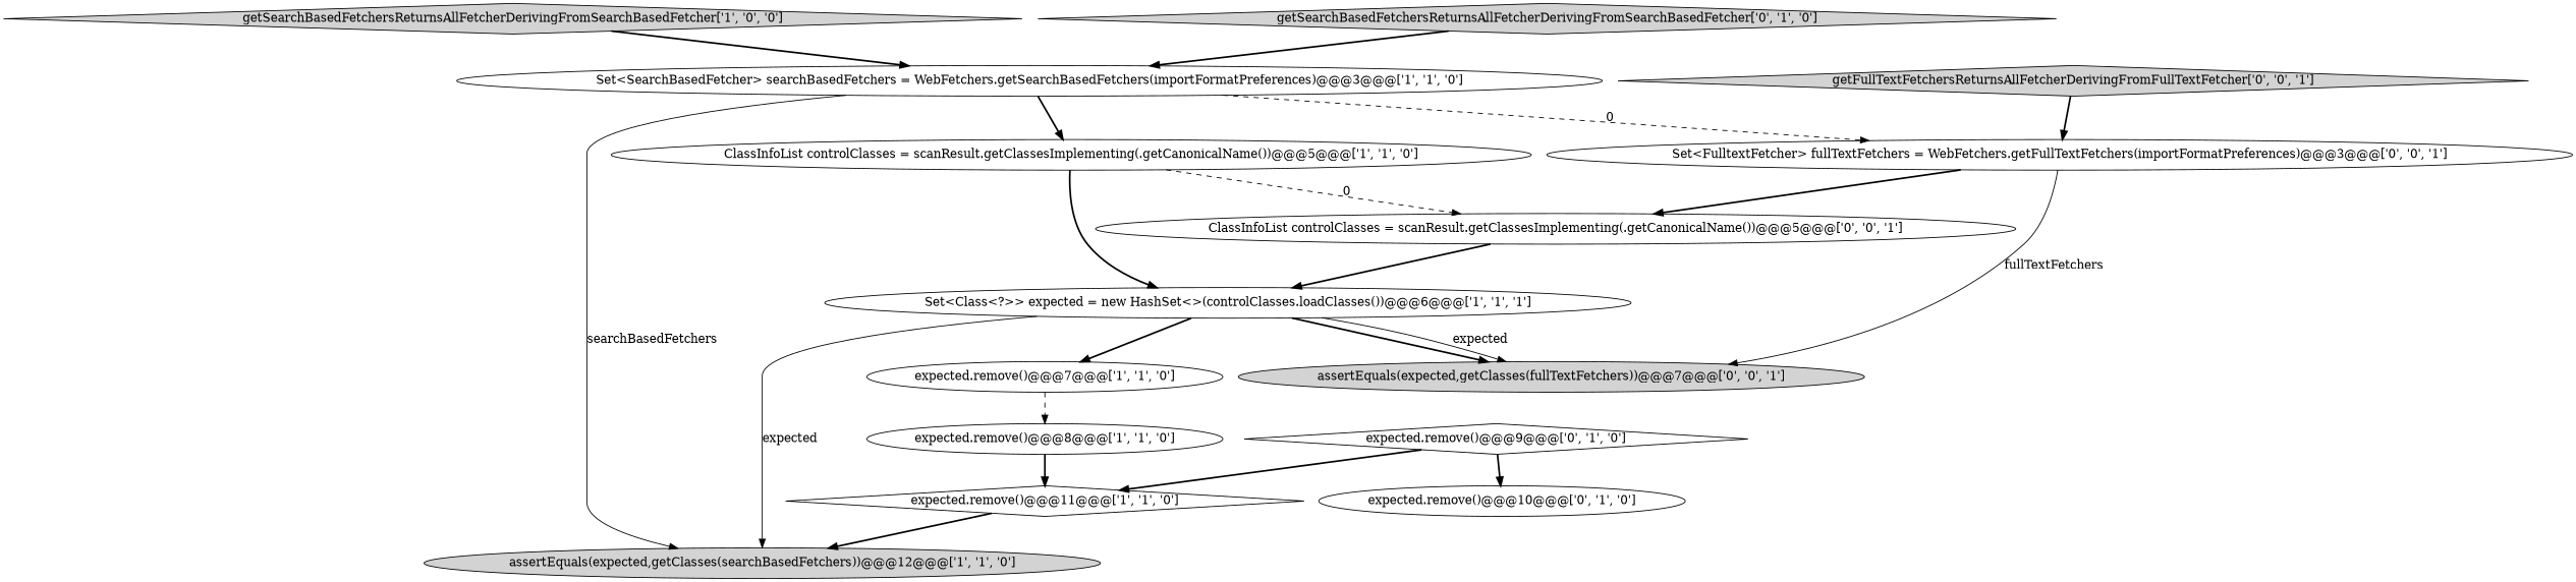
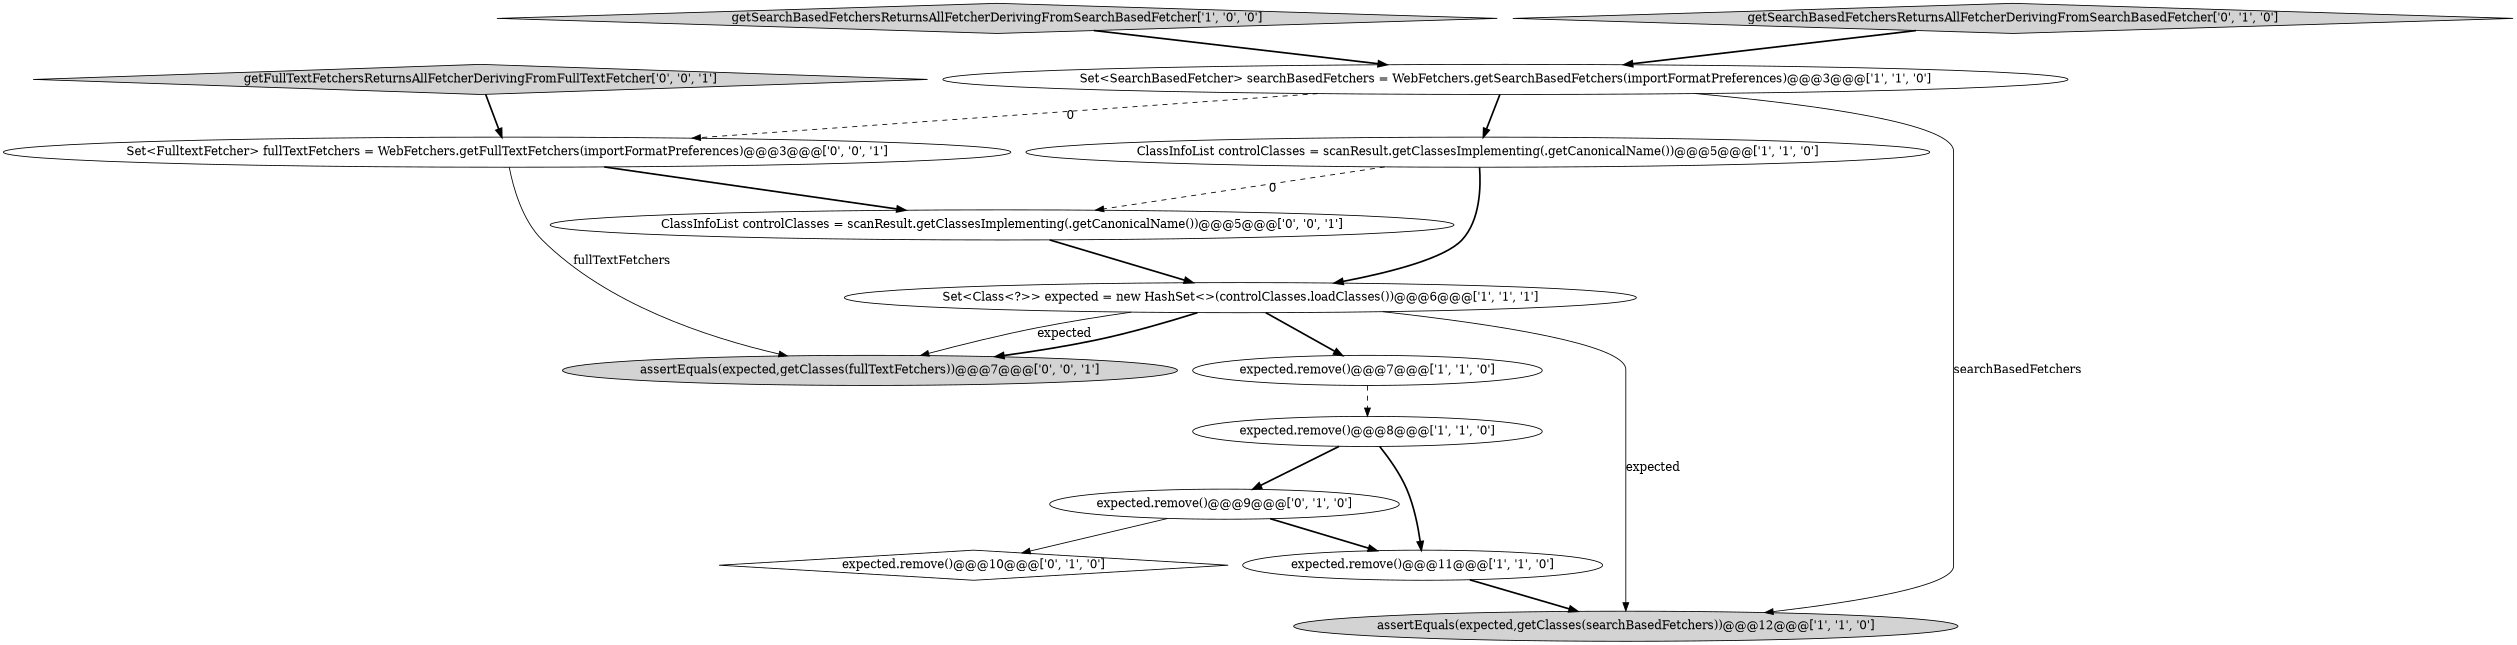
  digraph {
    node [fillcolor=white shape=ellipse style=filled]
    edge [style=bold]
    n1 [fillcolor=lightgray label="getSearchBasedFetchersReturnsAllFetcherDerivingFromSearchBasedFetcher['1', '0', '0']" shape=diamond]
    n2 [label="Set<SearchBasedFetcher> searchBasedFetchers = WebFetchers.getSearchBasedFetchers(importFormatPreferences)@@@3@@@['1', '1', '0']"]
    n3 [fillcolor=lightgray label="assertEquals(expected,getClasses(searchBasedFetchers))@@@12@@@['1', '1', '0']"]
    n4 [label="Set<FulltextFetcher> fullTextFetchers = WebFetchers.getFullTextFetchers(importFormatPreferences)@@@3@@@['0', '0', '1']"]
    n5 [label="ClassInfoList controlClasses = scanResult.getClassesImplementing(.getCanonicalName())@@@5@@@['1', '1', '0']"]
    n6 [fillcolor=lightgray label="getSearchBasedFetchersReturnsAllFetcherDerivingFromSearchBasedFetcher['0', '1', '0']" shape=diamond]
    n7 [label="ClassInfoList controlClasses = scanResult.getClassesImplementing(.getCanonicalName())@@@5@@@['0', '0', '1']"]
    n8 [label="Set<Class<?>> expected = new HashSet<>(controlClasses.loadClasses())@@@6@@@['1', '1', '1']"]
    n9 [fillcolor=lightgray label="assertEquals(expected,getClasses(fullTextFetchers))@@@7@@@['0', '0', '1']"]
    n10 [label="expected.remove()@@@7@@@['1', '1', '0']"]
    n11 [label="expected.remove()@@@8@@@['1', '1', '0']"]
-   n12 [label="expected.remove()@@@9@@@['0', '1', '0']" shape=diamond]
-   n13 [label="expected.remove()@@@11@@@['1', '1', '0']" shape=diamond]
-   n14 [label="expected.remove()@@@10@@@['0', '1', '0']"]
+   n12 [label="expected.remove()@@@9@@@['0', '1', '0']"]
+   n13 [label="expected.remove()@@@11@@@['1', '1', '0']"]
+   n14 [label="expected.remove()@@@10@@@['0', '1', '0']" shape=diamond]
    n15 [fillcolor=lightgray label="getFullTextFetchersReturnsAllFetcherDerivingFromFullTextFetcher['0', '0', '1']" shape=diamond]
    n1 -> n2
    n2 -> n3 [label=searchBasedFetchers style=solid]
    n2 -> n4 [label=0 style=dashed]
    n2 -> n5
    n4 -> n7
    n4 -> n9 [label=fullTextFetchers style=solid]
    n5 -> n7 [label=0 style=dashed]
    n5 -> n8
    n6 -> n2
    n7 -> n8
    n8 -> n3 [label=expected style=solid]
    n8 -> n9
    n8 -> n9 [label=expected style=solid]
    n8 -> n10
    n10 -> n11 [style=dashed]
+   n11 -> n12
    n11 -> n13
    n12 -> n13
-   n12 -> n14
+   n12 -> n14 [style=solid]
    n13 -> n3
    n15 -> n4
  }
